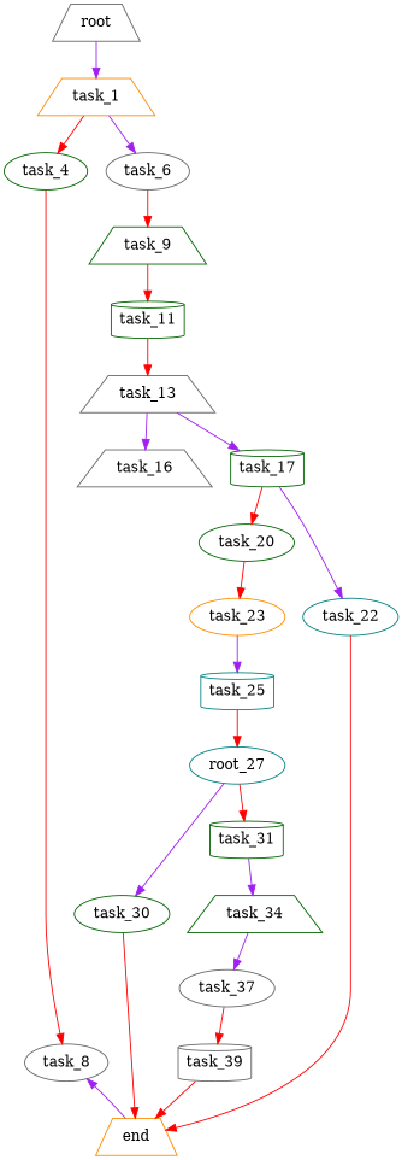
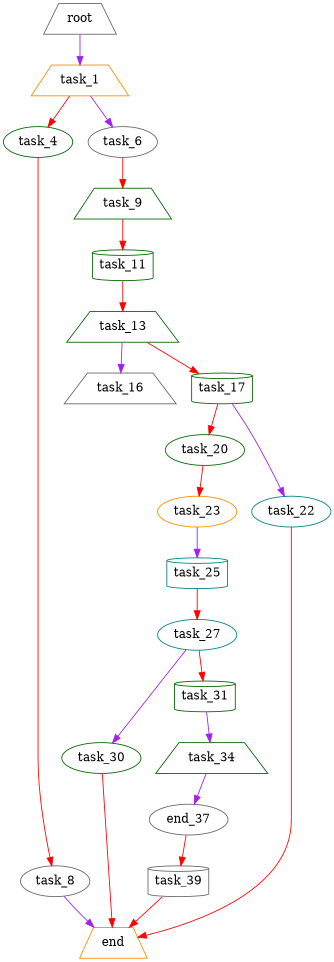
  digraph {
    node [color=darkgreen shape=ellipse]
    edge [color=red]
    root [color=gray40 shape=trapezium]
    task_1 [color=darkorange shape=trapezium]
    task_4
    task_6 [color=gray40]
    task_8 [color=gray40]
    task_9 [shape=trapezium]
    end [color=darkorange shape=trapezium]
    task_11 [shape=cylinder]
-   task_13 [color=gray40 shape=trapezium]
+   task_13 [shape=trapezium]
    task_16 [color=gray40 shape=trapezium]
    task_17 [shape=cylinder]
    task_20
    task_22 [color=teal]
    task_23 [color=darkorange]
    task_25 [color=teal shape=cylinder]
-   task_27 [color=teal label=root_27]
+   task_27 [color=teal]
    task_30
    task_31 [shape=cylinder]
    task_34 [shape=trapezium]
-   task_37 [color=gray40]
+   task_37 [color=gray40 label=end_37]
    task_39 [color=gray40 shape=cylinder]
    root -> task_1 [color=purple]
    task_1 -> task_4
    task_1 -> task_6 [color=purple]
    task_4 -> task_8
    task_6 -> task_9
-   end -> task_8 [color=purple]
+   task_8 -> end [color=purple]
    task_9 -> task_11
    task_11 -> task_13
    task_13 -> task_16 [color=purple]
-   task_13 -> task_17 [color=purple]
+   task_13 -> task_17
    task_17 -> task_20
    task_17 -> task_22 [color=purple]
    task_20 -> task_23
    task_22 -> end
    task_23 -> task_25 [color=purple]
    task_25 -> task_27
    task_27 -> task_30 [color=purple]
    task_27 -> task_31
    task_30 -> end
    task_31 -> task_34 [color=purple]
    task_34 -> task_37 [color=purple]
    task_37 -> task_39
    task_39 -> end
  }
